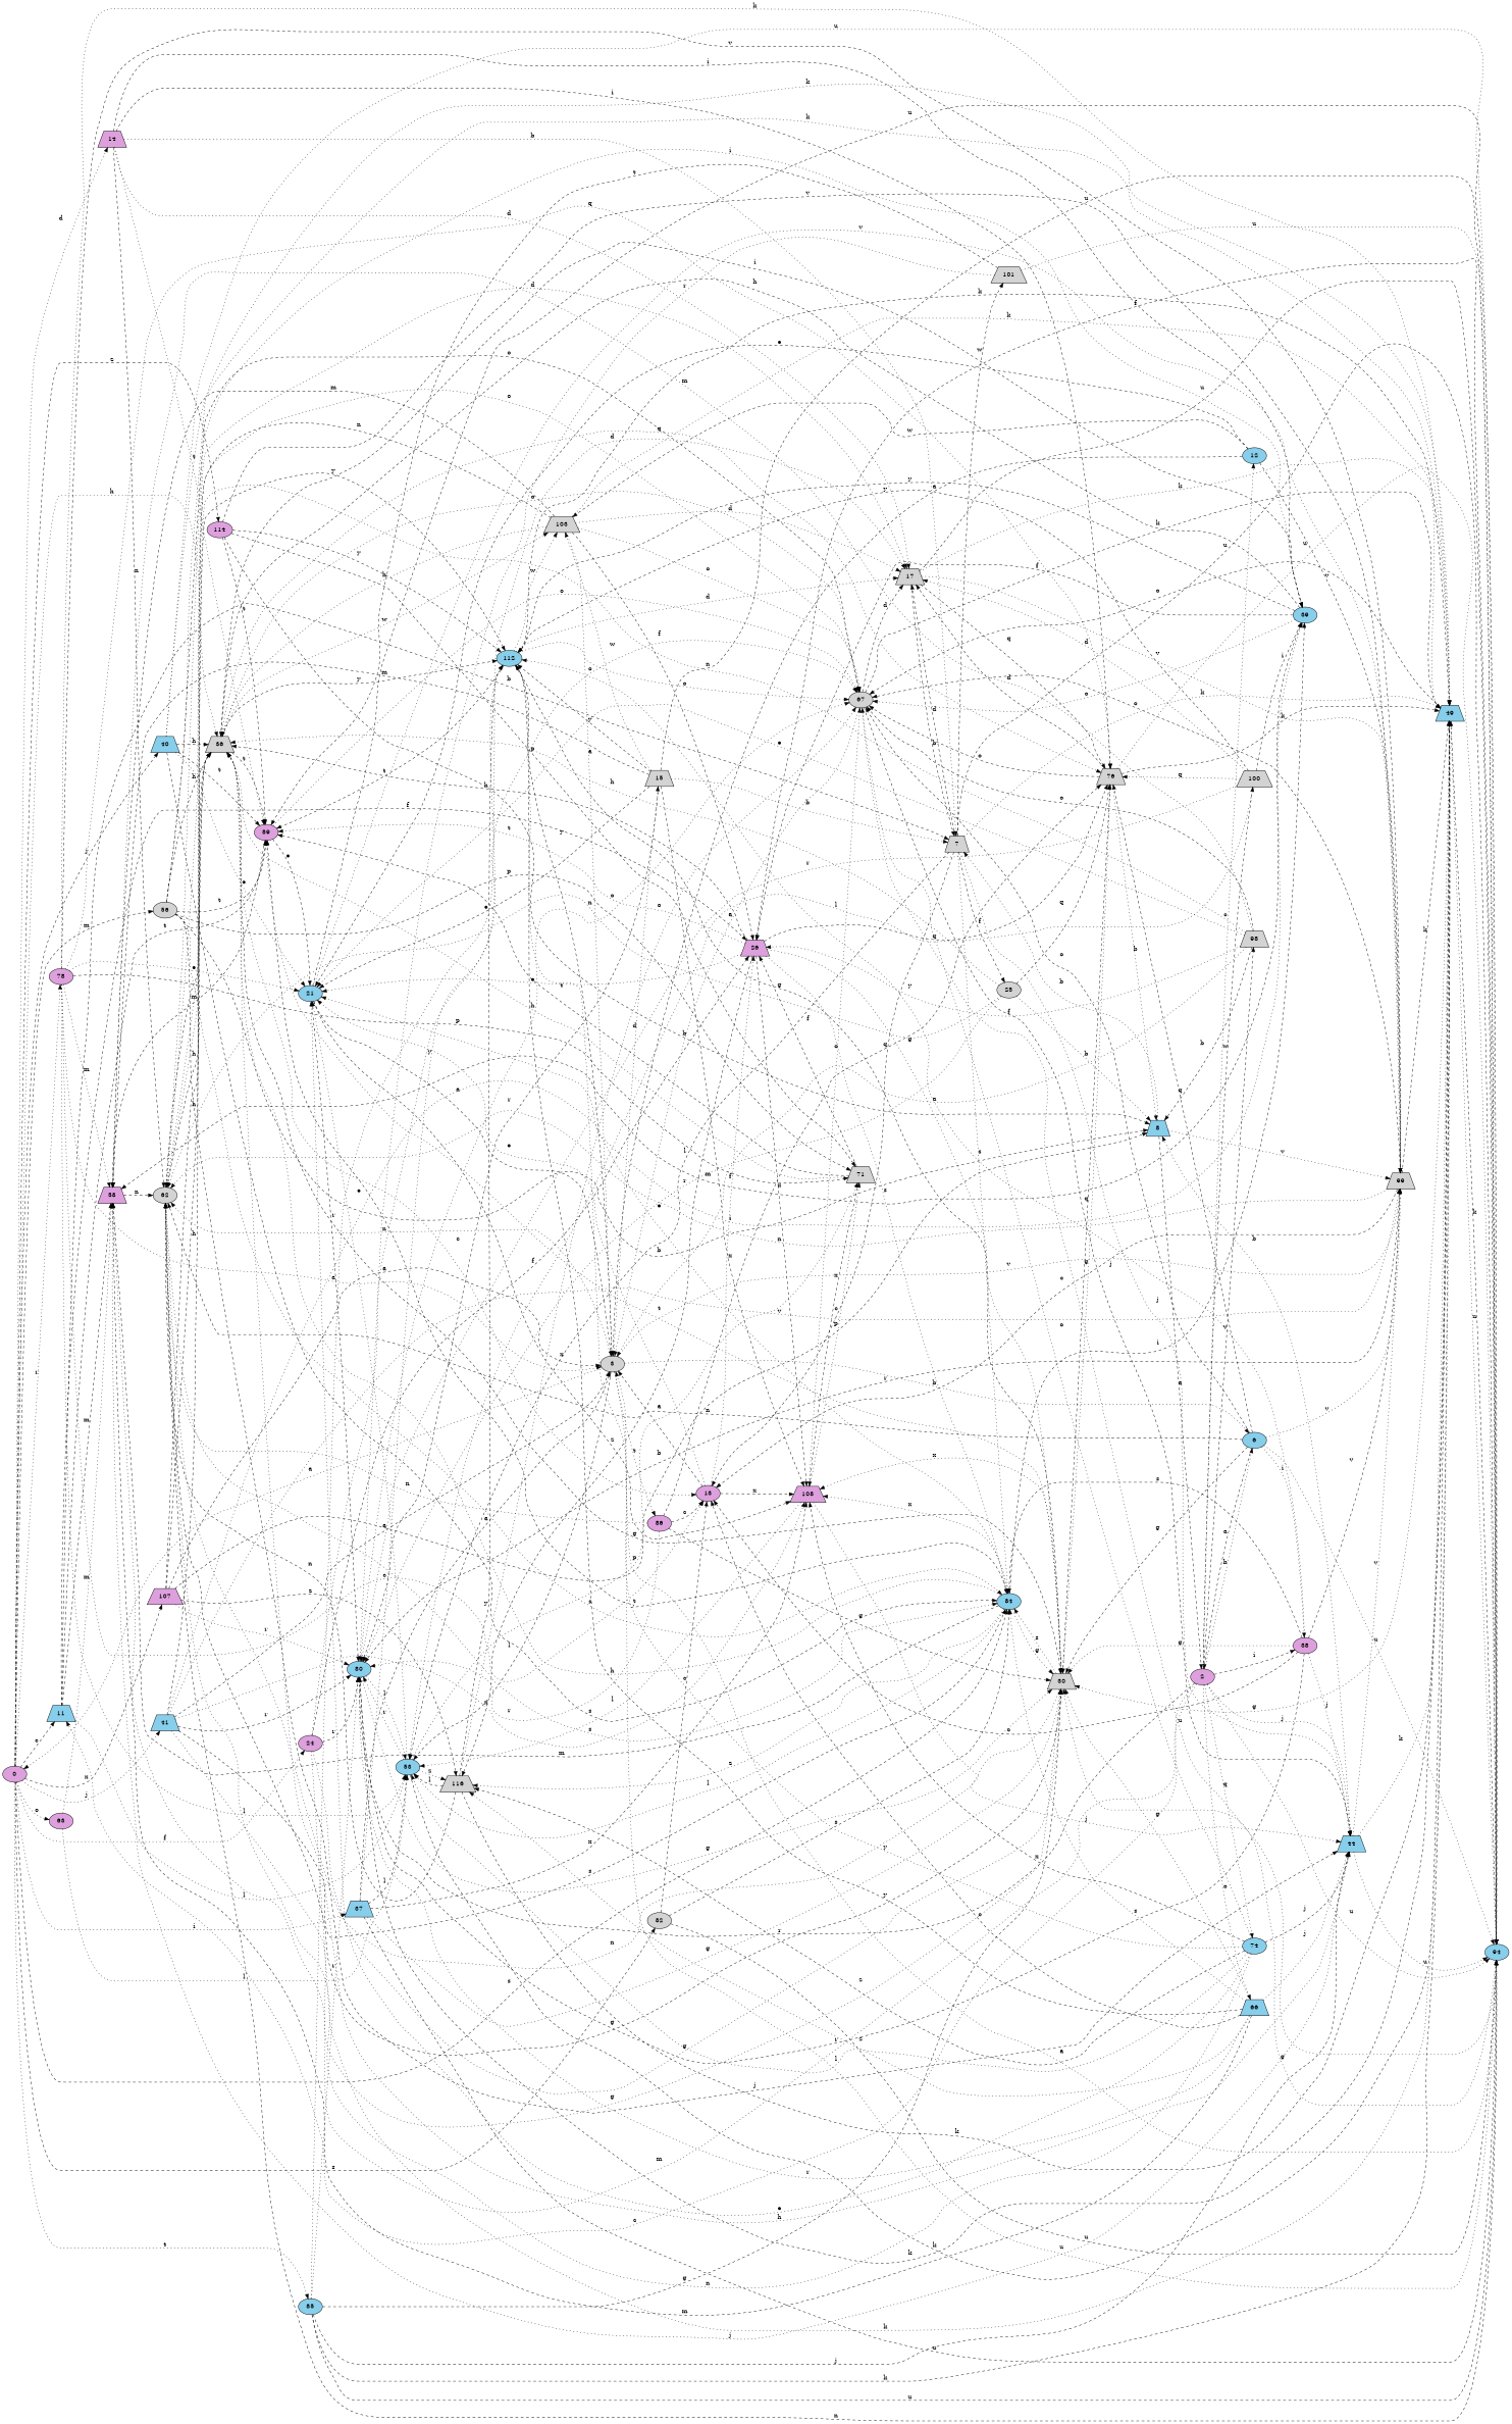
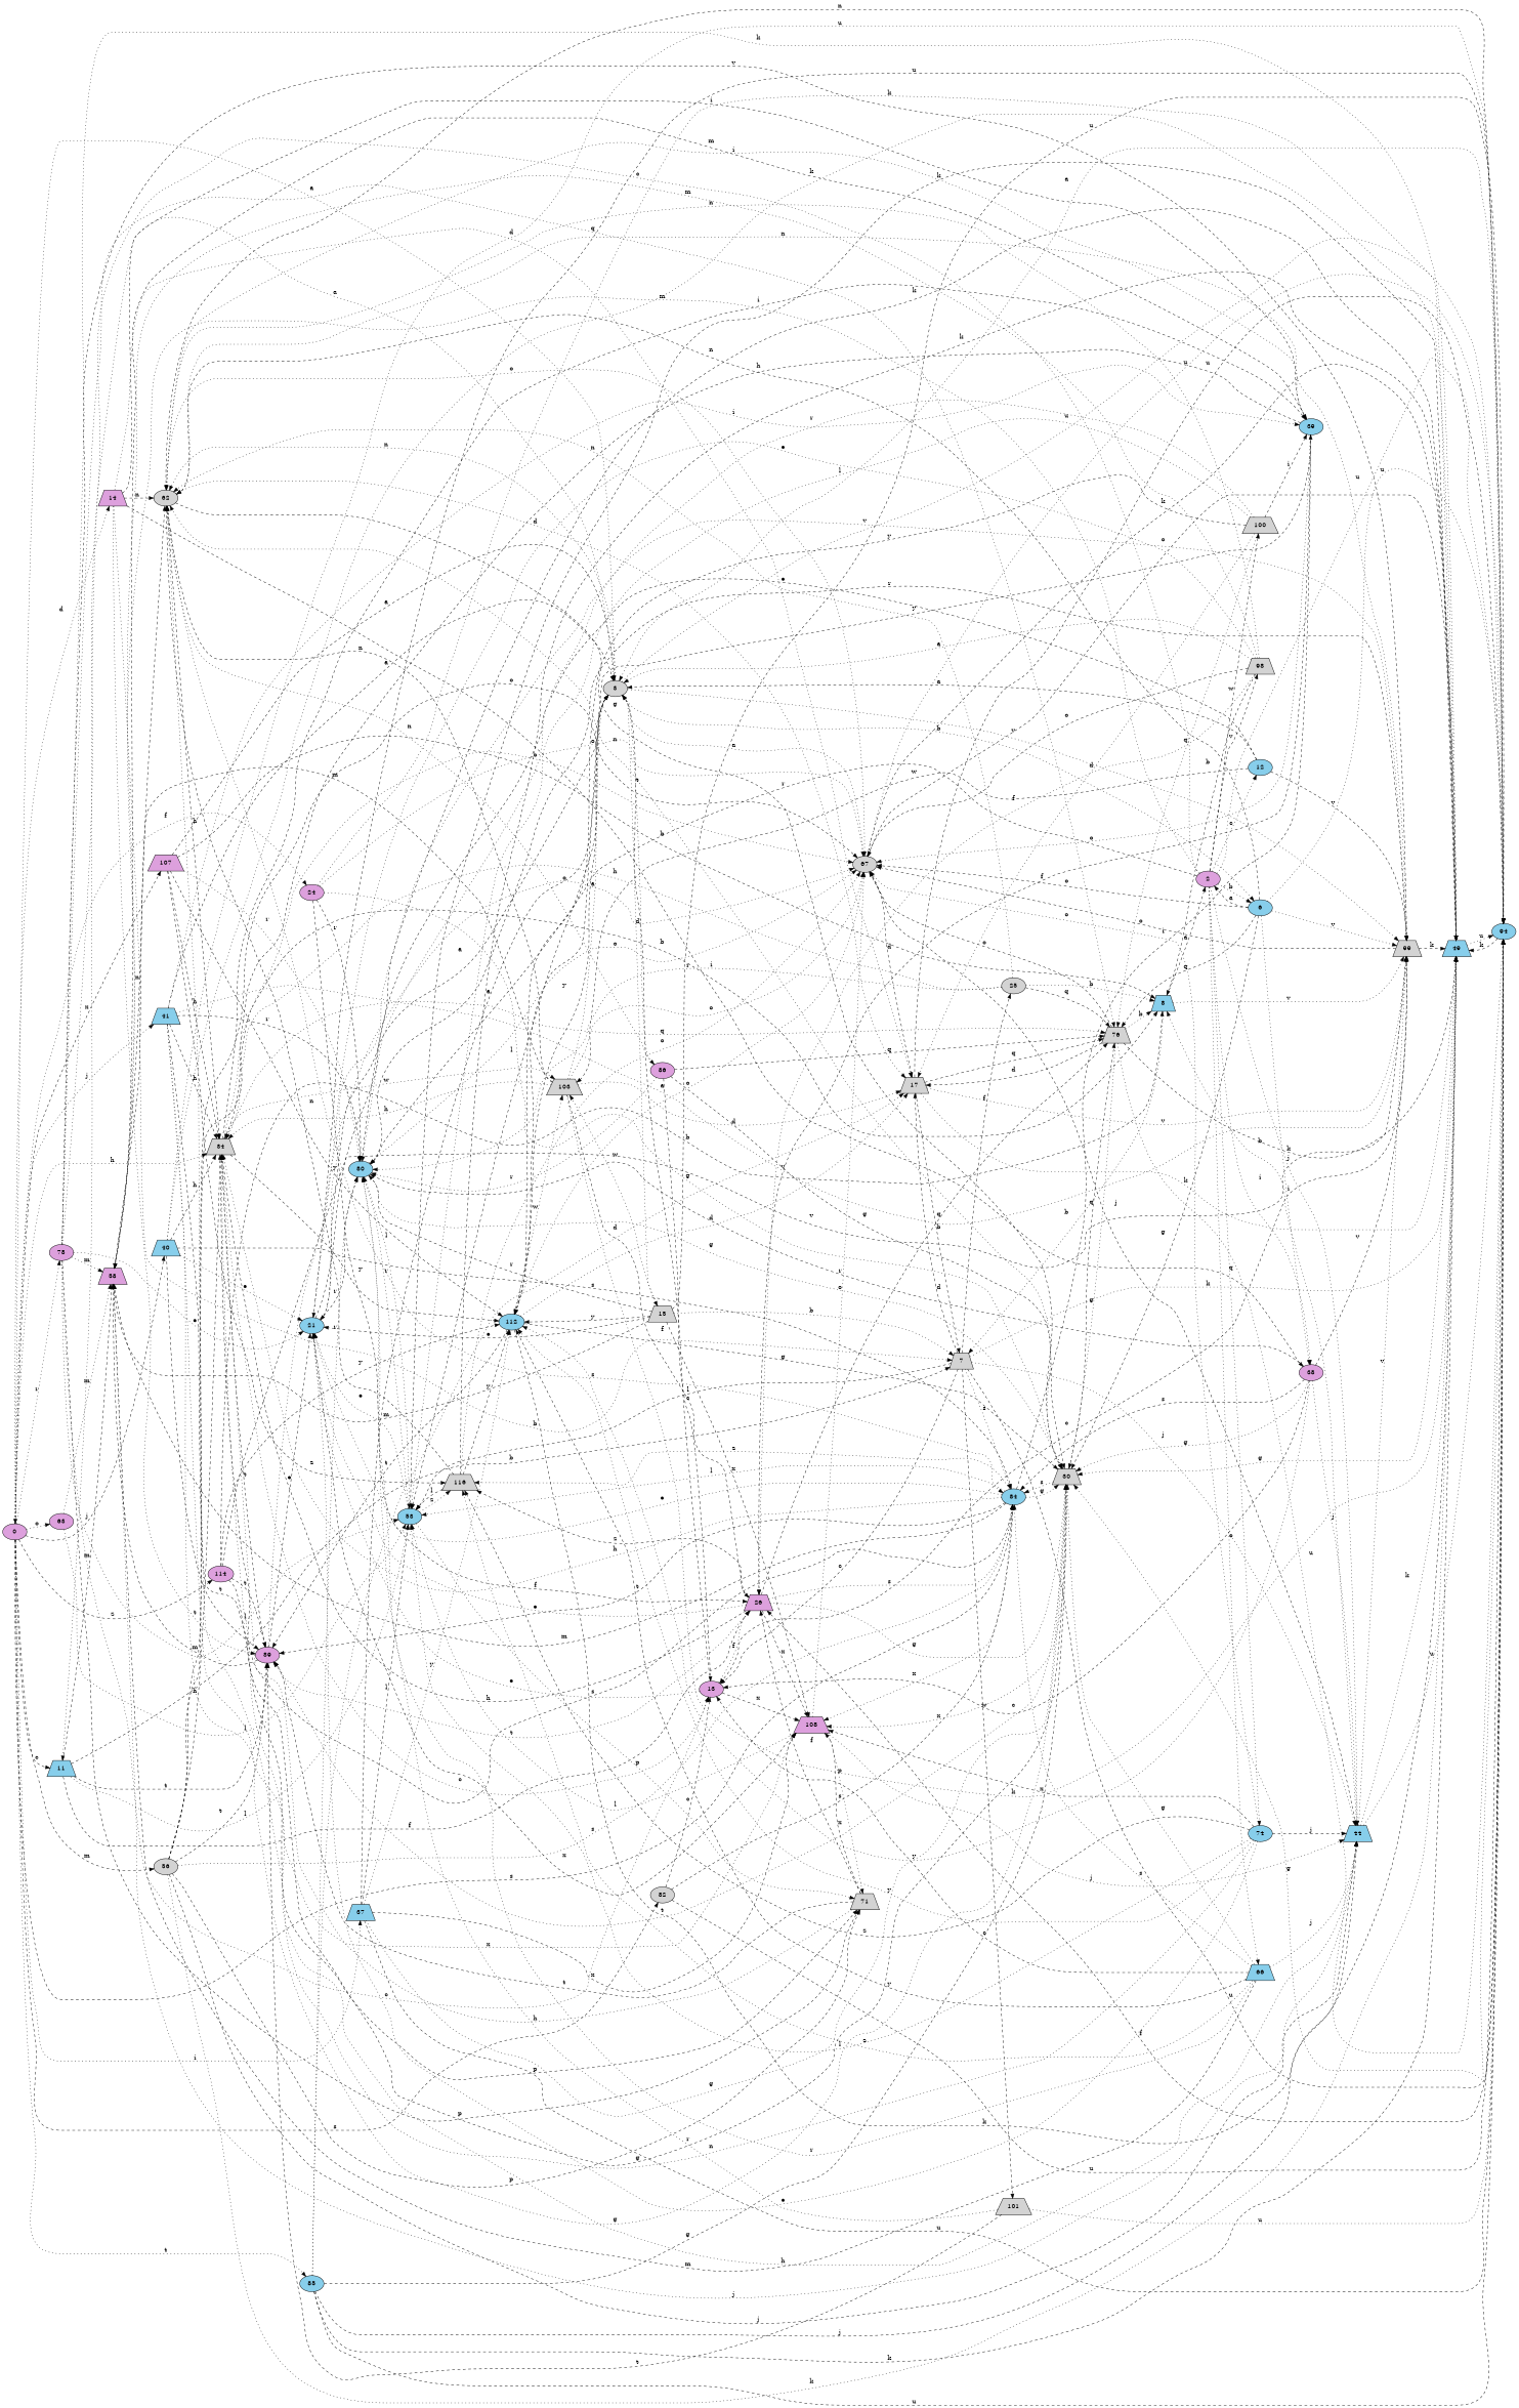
  strict digraph {
    rankdir=LR
    node [fillcolor=skyblue shape=ellipse style=filled]
    edge [style=dotted]
    0 [fillcolor=plum]
    11 [shape=trapezium]
    14 [fillcolor=plum shape=trapezium]
    24 [fillcolor=plum]
-   34 [fillcolor=lightgrey shape=trapezium label=36]
+   34 [fillcolor=lightgrey shape=trapezium]
    37 [shape=trapezium]
    40 [shape=trapezium]
    41 [shape=trapezium]
    56 [fillcolor=lightgrey]
    63 [fillcolor=plum]
    78 [fillcolor=plum]
    82 [fillcolor=lightgrey]
    84
    85
    107 [fillcolor=plum shape=trapezium]
    114 [fillcolor=plum]
    58 [fillcolor=plum shape=trapezium]
    53
    7 [fillcolor=lightgrey shape=trapezium]
    26 [fillcolor=plum shape=trapezium]
    89 [fillcolor=plum]
    38 [fillcolor=plum]
    62 [fillcolor=lightgrey]
    17 [fillcolor=lightgrey shape=trapezium]
    39
    80
    30 [fillcolor=lightgrey shape=trapezium]
    67 [fillcolor=lightgrey]
    49 [shape=trapezium]
    112
    76 [fillcolor=lightgrey shape=trapezium]
    13 [fillcolor=plum]
    103 [fillcolor=lightgrey shape=trapezium]
    94
    3 [fillcolor=lightgrey]
    108 [fillcolor=plum shape=trapezium]
    21
    99 [fillcolor=lightgrey shape=trapezium]
    44 [shape=trapezium]
    8 [shape=trapezium]
    71 [fillcolor=lightgrey shape=trapezium]
    116 [fillcolor=lightgrey shape=trapezium]
    2 [fillcolor=plum]
    6
    12
    66 [shape=trapezium]
    74
    98 [fillcolor=lightgrey shape=trapezium]
    100 [fillcolor=lightgrey shape=trapezium]
    15 [fillcolor=lightgrey shape=trapezium]
    86 [fillcolor=plum]
    25 [fillcolor=lightgrey]
    101 [fillcolor=lightgrey shape=trapezium]
    0 -> 11 [label=c style=dashed]
    0 -> 14 [label=d]
    0 -> 24 [label=f]
    0 -> 34 [label=h]
    0 -> 37 [label=i]
    0 -> 40 [label=j style=dashed]
    0 -> 41 [label=j]
    0 -> 56 [label=m style=dashed]
    0 -> 63 [label=o]
    0 -> 78 [label=r]
    0 -> 82 [label=s style=dashed]
    0 -> 84 [label=s style=dashed]
    0 -> 85 [label=t]
    0 -> 107 [label=x style=dashed]
    0 -> 114 [label=z style=dashed]
    11 -> 58 [label=m style=dashed]
    11 -> 53 [label=l]
    11 -> 7 [label=b style=dashed]
    11 -> 26 [label=f style=dashed]
    11 -> 89 [label=t style=dashed]
    14 -> 7 [label=b]
    14 -> 89 [label=t]
-   14 -> 76 [label=i style=dashed]
+   14 -> 38 [label=i style=dashed]
    14 -> 62 [label=n style=dashed]
    14 -> 17 [label=d]
    14 -> 39 [label=i style=dashed]
    24 -> 26 [label=f style=dashed]
    24 -> 80 [label=r style=dashed]
    24 -> 30 [label=g]
    24 -> 67 [label=o]
    24 -> 49 [label=k]
    34 -> 89 [label=t style=dashed]
    34 -> 39 [label=i style=dashed]
    34 -> 30 [label=g style=dashed]
    34 -> 67 [label=o]
    34 -> 112 [label=y style=dashed]
    34 -> 76 [label=q]
    34 -> 13 [label=c]
    34 -> 103 [label=w]
    37 -> 53 [label=l style=dashed]
    37 -> 30 [label=g]
    37 -> 112 [label=y]
    37 -> 94 [label=u style=dashed]
    37 -> 3 [label=a style=dashed]
    37 -> 108 [label=x style=dashed]
    40 -> 34 [label=h style=dashed]
    40 -> 84 [label=s style=dashed]
    40 -> 89 [label=t style=dashed]
    40 -> 49 [label=k]
    40 -> 94 [label=u]
    40 -> 21 [label=e]
    41 -> 34 [label=h style=dashed]
    41 -> 84 [label=s style=dashed]
    41 -> 39 [label=i]
    41 -> 80 [label=r style=dashed]
    41 -> 30 [label=g]
    41 -> 3 [label=a style=dashed]
    41 -> 108 [label=x]
    41 -> 99 [label=v]
    56 -> 34 [label=h style=dashed]
    56 -> 84 [label=s]
    56 -> 89 [label=t style=dashed]
    56 -> 67 [label=o style=dashed]
    56 -> 49 [label=k]
    56 -> 44 [label=j style=dashed]
    56 -> 8 [label=b style=dashed]
    56 -> 71 [label=p style=dashed]
    63 -> 58 [label=m]
    63 -> 53 [label=l]
    78 -> 58 [label=m]
    78 -> 53 [label=l]
    78 -> 49 [label=k]
    78 -> 76 [label=q]
    78 -> 13 [label=c]
    78 -> 3 [label=a]
    78 -> 21 [label=e]
    78 -> 99 [label=v style=dashed]
    78 -> 71 [label=p style=dashed]
    82 -> 84 [label=s style=dashed]
    82 -> 13 [label=c style=dashed]
    82 -> 94 [label=u style=dashed]
    84 -> 34 [label=h]
    84 -> 58 [label=m style=dashed]
    84 -> 53 [label=l]
    84 -> 89 [label=t style=dashed]
    84 -> 39 [label=i style=dashed]
    84 -> 30 [label=g]
    84 -> 108 [label=x]
    84 -> 21 [label=e]
    84 -> 116 [label=z]
    85 -> 17 [label=d]
    85 -> 80 [label=r]
    85 -> 30 [label=g style=dashed]
    85 -> 49 [label=k style=dashed]
    85 -> 94 [label=u style=dashed]
    85 -> 44 [label=j style=dashed]
    107 -> 34 [label=h style=dashed]
    107 -> 80 [label=r]
    107 -> 112 [label=y style=dashed]
    107 -> 3 [label=a style=dashed]
    107 -> 8 [label=b style=dashed]
    107 -> 116 [label=z style=dashed]
    114 -> 89 [label=t style=dashed]
    114 -> 112 [label=y style=dashed]
    114 -> 99 [label=v style=dashed]
    114 -> 8 [label=b style=dashed]
    114 -> 71 [label=p style=dashed]
    58 -> 62 [label=n style=dashed]
    58 -> 44 [label=j]
    53 -> 80 [label=r]
    53 -> 49 [label=k style=dashed]
    53 -> 21 [label=e]
    53 -> 71 [label=p]
    53 -> 116 [label=z]
    7 -> 84 [label=s]
    7 -> 53 [label=l style=dashed]
    7 -> 17 [label=d style=dashed]
    7 -> 49 [label=k]
    7 -> 13 [label=c style=dashed]
    7 -> 94 [label=u style=dashed]
    7 -> 44 [label=j]
    7 -> 25 [label=f style=dashed]
    7 -> 101 [label=w style=dashed]
    26 -> 34 [label=h style=dashed]
    26 -> 84 [label=s]
    26 -> 89 [label=t]
    26 -> 30 [label=g]
    26 -> 76 [label=q style=dashed]
    26 -> 108 [label=x style=dashed]
    26 -> 21 [label=e]
    26 -> 116 [label=z style=dashed]
    89 -> 58 [label=m style=dashed]
    89 -> 67 [label=o]
    89 -> 21 [label=e style=dashed]
    38 -> 84 [label=s style=dashed]
    38 -> 80 [label=r style=dashed]
    38 -> 30 [label=g]
    38 -> 112 [label=y]
    38 -> 13 [label=c style=dashed]
    38 -> 99 [label=v style=dashed]
    38 -> 44 [label=j]
    62 -> 34 [label=h style=dashed]
    62 -> 84 [label=s]
    62 -> 17 [label=d]
    62 -> 39 [label=i]
    62 -> 30 [label=g style=dashed]
    62 -> 67 [label=o]
    17 -> 7 [label=b style=dashed]
    17 -> 49 [label=k]
    17 -> 76 [label=q style=dashed]
    17 -> 94 [label=u style=dashed]
    17 -> 99 [label=v]
    39 -> 34 [label=h style=dashed]
    39 -> 58 [label=m style=dashed]
    39 -> 26 [label=f style=dashed]
    39 -> 67 [label=o]
    39 -> 112 [label=y style=dashed]
    80 -> 53 [label=l]
    80 -> 30 [label=g]
    80 -> 67 [label=o]
    80 -> 49 [label=k style=dashed]
    30 -> 84 [label=s]
    30 -> 89 [label=t]
    30 -> 62 [label=n]
    30 -> 76 [label=q style=dashed]
    30 -> 108 [label=x]
    67 -> 17 [label=d style=dashed]
    67 -> 49 [label=k style=dashed]
    67 -> 94 [label=u]
    67 -> 3 [label=a]
    67 -> 44 [label=j style=dashed]
    49 -> 30 [label=g]
    49 -> 67 [label=o style=dashed]
    49 -> 94 [label=u]
    112 -> 89 [label=t style=dashed]
    112 -> 17 [label=d]
    112 -> 30 [label=g style=dashed]
    112 -> 67 [label=o]
    112 -> 49 [label=k style=dashed]
    112 -> 103 [label=w]
    76 -> 17 [label=d style=dashed]
    76 -> 30 [label=g]
    76 -> 67 [label=o style=dashed]
    76 -> 49 [label=k style=dashed]
    76 -> 94 [label=u]
    76 -> 8 [label=b]
    13 -> 26 [label=f]
    13 -> 3 [label=a style=dashed]
    13 -> 108 [label=x style=dashed]
    13 -> 21 [label=e]
    103 -> 34 [label=h]
    103 -> 58 [label=m style=dashed]
    103 -> 26 [label=f style=dashed]
    103 -> 62 [label=n style=dashed]
    103 -> 17 [label=d]
    103 -> 67 [label=o]
    103 -> 49 [label=k]
    103 -> 3 [label=a]
    94 -> 26 [label=f style=dashed]
    94 -> 62 [label=n style=dashed]
    94 -> 30 [label=g]
    94 -> 49 [label=k style=dashed]
    94 -> 3 [label=a]
    3 -> 0 [label=a]
    3 -> 53 [label=l style=dashed]
    3 -> 62 [label=n]
    3 -> 112 [label=y style=dashed]
    3 -> 94 [label=u]
    3 -> 99 [label=v]
    3 -> 6 [label=b]
    3 -> 15 [label=d]
    3 -> 86 [label=t]
    108 -> 53 [label=l]
    108 -> 67 [label=o]
    108 -> 44 [label=j]
    108 -> 71 [label=p]
    21 -> 80 [label=r style=dashed]
    21 -> 94 [label=u style=dashed]
    21 -> 3 [label=a style=dashed]
    21 -> 108 [label=x style=dashed]
    21 -> 99 [label=v]
    99 -> 62 [label=n]
    99 -> 80 [label=r style=dashed]
    99 -> 67 [label=o style=dashed]
    99 -> 49 [label=k style=dashed]
    99 -> 13 [label=c style=dashed]
    44 -> 34 [label=h]
    44 -> 49 [label=k]
    44 -> 94 [label=u]
    44 -> 99 [label=v]
    44 -> 8 [label=b]
    8 -> 7 [label=b]
    8 -> 99 [label=v]
    8 -> 2 [label=a style=dashed]
    71 -> 34 [label=h]
    71 -> 26 [label=f style=dashed]
    71 -> 89 [label=t style=dashed]
    71 -> 108 [label=x style=dashed]
    116 -> 53 [label=l style=dashed]
    116 -> 62 [label=n style=dashed]
    116 -> 67 [label=o]
    116 -> 49 [label=k style=dashed]
    116 -> 112 [label=y style=dashed]
    2 -> 11 [label=c]
    2 -> 58 [label=m]
-   2 -> 38 [label=i style=dashed]
+   2 -> 38 [label=i]
    2 -> 80 [label=r style=dashed]
    2 -> 94 [label=u]
    2 -> 44 [label=j]
    2 -> 6 [label=b]
    2 -> 12 [label=c]
    2 -> 66 [label=o]
    2 -> 74 [label=q]
    2 -> 98 [label=v style=dashed]
    2 -> 100 [label=w style=dashed]
    6 -> 38 [label=i]
    6 -> 62 [label=n style=dashed]
    6 -> 30 [label=g style=dashed]
    6 -> 67 [label=o style=dashed]
    6 -> 76 [label=q style=dashed]
    6 -> 94 [label=u]
    6 -> 99 [label=v]
    6 -> 2 [label=a style=dashed]
    12 -> 103 [label=w style=dashed]
    12 -> 3 [label=a style=dashed]
    12 -> 21 [label=e style=dashed]
    12 -> 99 [label=v style=dashed]
    66 -> 84 [label=s]
    66 -> 58 [label=m style=dashed]
    66 -> 80 [label=r]
    66 -> 30 [label=g]
    66 -> 112 [label=y style=dashed]
    66 -> 13 [label=c style=dashed]
    66 -> 44 [label=j]
    66 -> 116 [label=z]
    74 -> 53 [label=l]
    74 -> 62 [label=n]
    74 -> 67 [label=o]
    74 -> 112 [label=y]
    74 -> 108 [label=x style=dashed]
    74 -> 21 [label=e]
    74 -> 44 [label=j style=dashed]
    74 -> 116 [label=z style=dashed]
    98 -> 58 [label=m]
    98 -> 26 [label=f]
    98 -> 62 [label=n]
    98 -> 67 [label=o style=dashed]
    98 -> 3 [label=a]
    98 -> 21 [label=e]
    98 -> 8 [label=b style=dashed]
    100 -> 53 [label=l]
    100 -> 17 [label=d]
    100 -> 39 [label=i style=dashed]
    100 -> 80 [label=r]
    100 -> 112 [label=y style=dashed]
    100 -> 76 [label=q]
    15 -> 58 [label=m style=dashed]
    15 -> 7 [label=b]
    15 -> 80 [label=r style=dashed]
    15 -> 112 [label=y style=dashed]
    15 -> 103 [label=w]
    15 -> 94 [label=u style=dashed]
    15 -> 108 [label=x style=dashed]
    15 -> 21 [label=e style=dashed]
    86 -> 62 [label=n]
    86 -> 80 [label=r]
    86 -> 30 [label=g style=dashed]
    86 -> 76 [label=q style=dashed]
    86 -> 13 [label=c style=dashed]
    25 -> 34 [label=h]
    25 -> 62 [label=n]
    25 -> 80 [label=r]
    25 -> 76 [label=q style=dashed]
    25 -> 8 [label=b]
    101 -> 89 [label=t style=dashed]
    101 -> 80 [label=r]
    101 -> 94 [label=u]
  }
